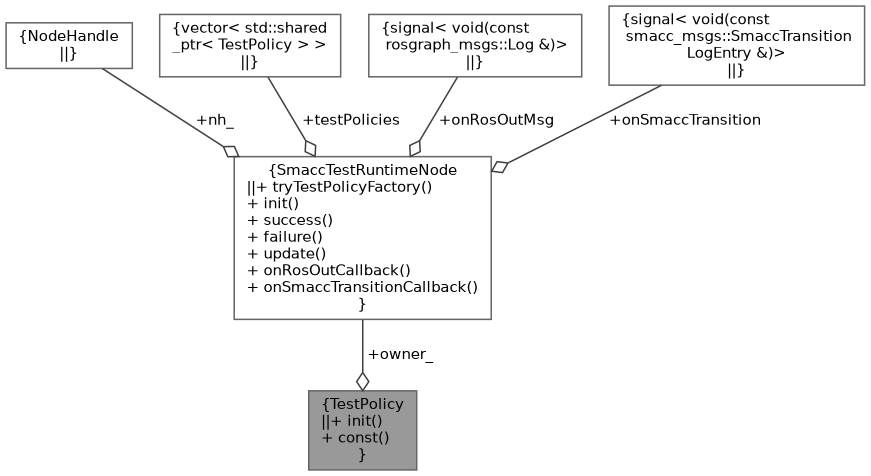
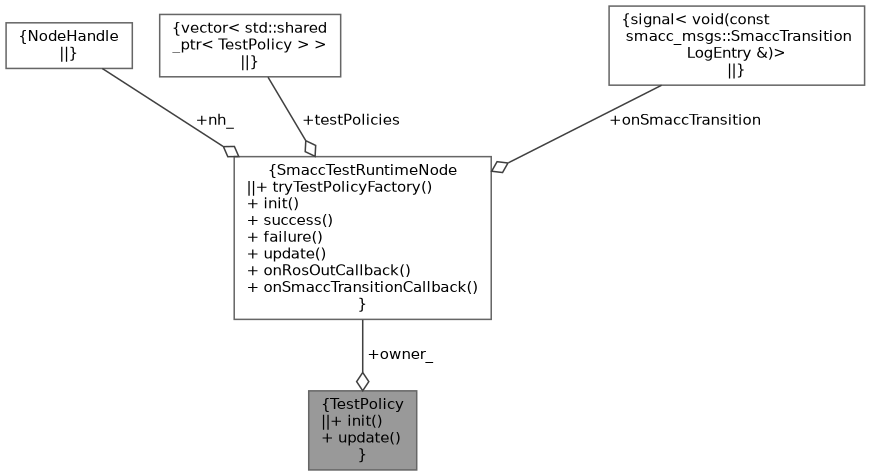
  digraph {
    node [color=gray40 fillcolor=white fontname=Helvetica fontsize=10 shape=box style=filled]
    edge [arrowhead=odiamond color=grey25 fontname=Helvetica fontsize=10 labelfontname=Helvetica labelfontsize=10 style=solid]
-   n1 [fillcolor=grey60 fontcolor=black height=0.2 label="{TestPolicy\n||+ init()\l+ const()\l}" width=0.4]
+   n1 [fillcolor=grey60 fontcolor=black height=0.2 label="{TestPolicy\n||+ init()\l+ update()\l}" width=0.4]
    n2 [height=0.2 label="{SmaccTestRuntimeNode\n||+ tryTestPolicyFactory()\l+ init()\l+ success()\l+ failure()\l+ update()\l+ onRosOutCallback()\l+ onSmaccTransitionCallback()\l}" width=0.4]
    n3 [height=0.2 label="{NodeHandle\n||}" width=0.4]
    n4 [height=0.2 label="{vector\< std::shared\l_ptr\< TestPolicy \> \>\n||}" width=0.4]
-   n5 [height=0.2 label="{signal\< void(const\l rosgraph_msgs::Log &)\>\n||}" width=0.4]
    n6 [height=0.2 label="{signal\< void(const\l smacc_msgs::SmaccTransition\lLogEntry &)\>\n||}" width=0.4]
    n2 -> n1 [label=" +owner_"]
    n3 -> n2 [label=" +nh_"]
    n4 -> n2 [label=" +testPolicies"]
-   n5 -> n2 [label=" +onRosOutMsg"]
    n6 -> n2 [label=" +onSmaccTransition"]
  }
